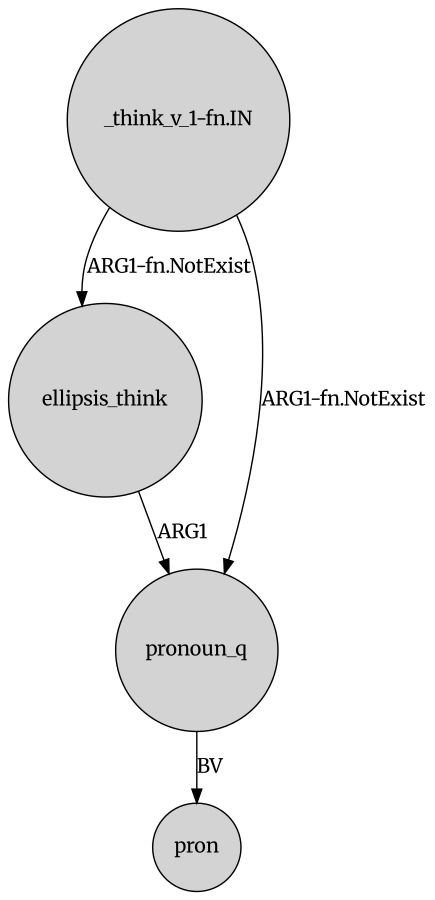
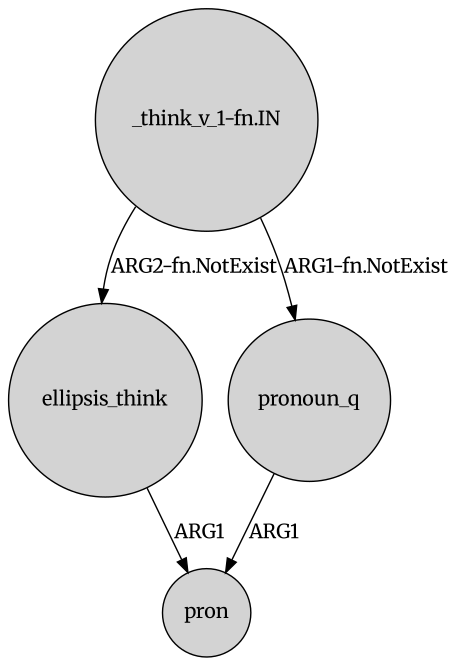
  digraph {
    fontname=Merriweather
    node [fontname=Merriweather shape=circle style=filled]
    edge [fontname=Merriweather]
    n1 [label=ellipsis_think]
    "_think_v_1-fn.IN"
    pronoun_q
    pron
-   n1 -> pronoun_q [label=ARG1]
-   "_think_v_1-fn.IN" -> n1 [label="ARG1-fn.NotExist"]
+   n1 -> pron [label=ARG1]
+   "_think_v_1-fn.IN" -> n1 [label="ARG2-fn.NotExist"]
    "_think_v_1-fn.IN" -> pronoun_q [label="ARG1-fn.NotExist"]
-   pronoun_q -> pron [label=BV]
+   pronoun_q -> pron [label=ARG1]
  }
